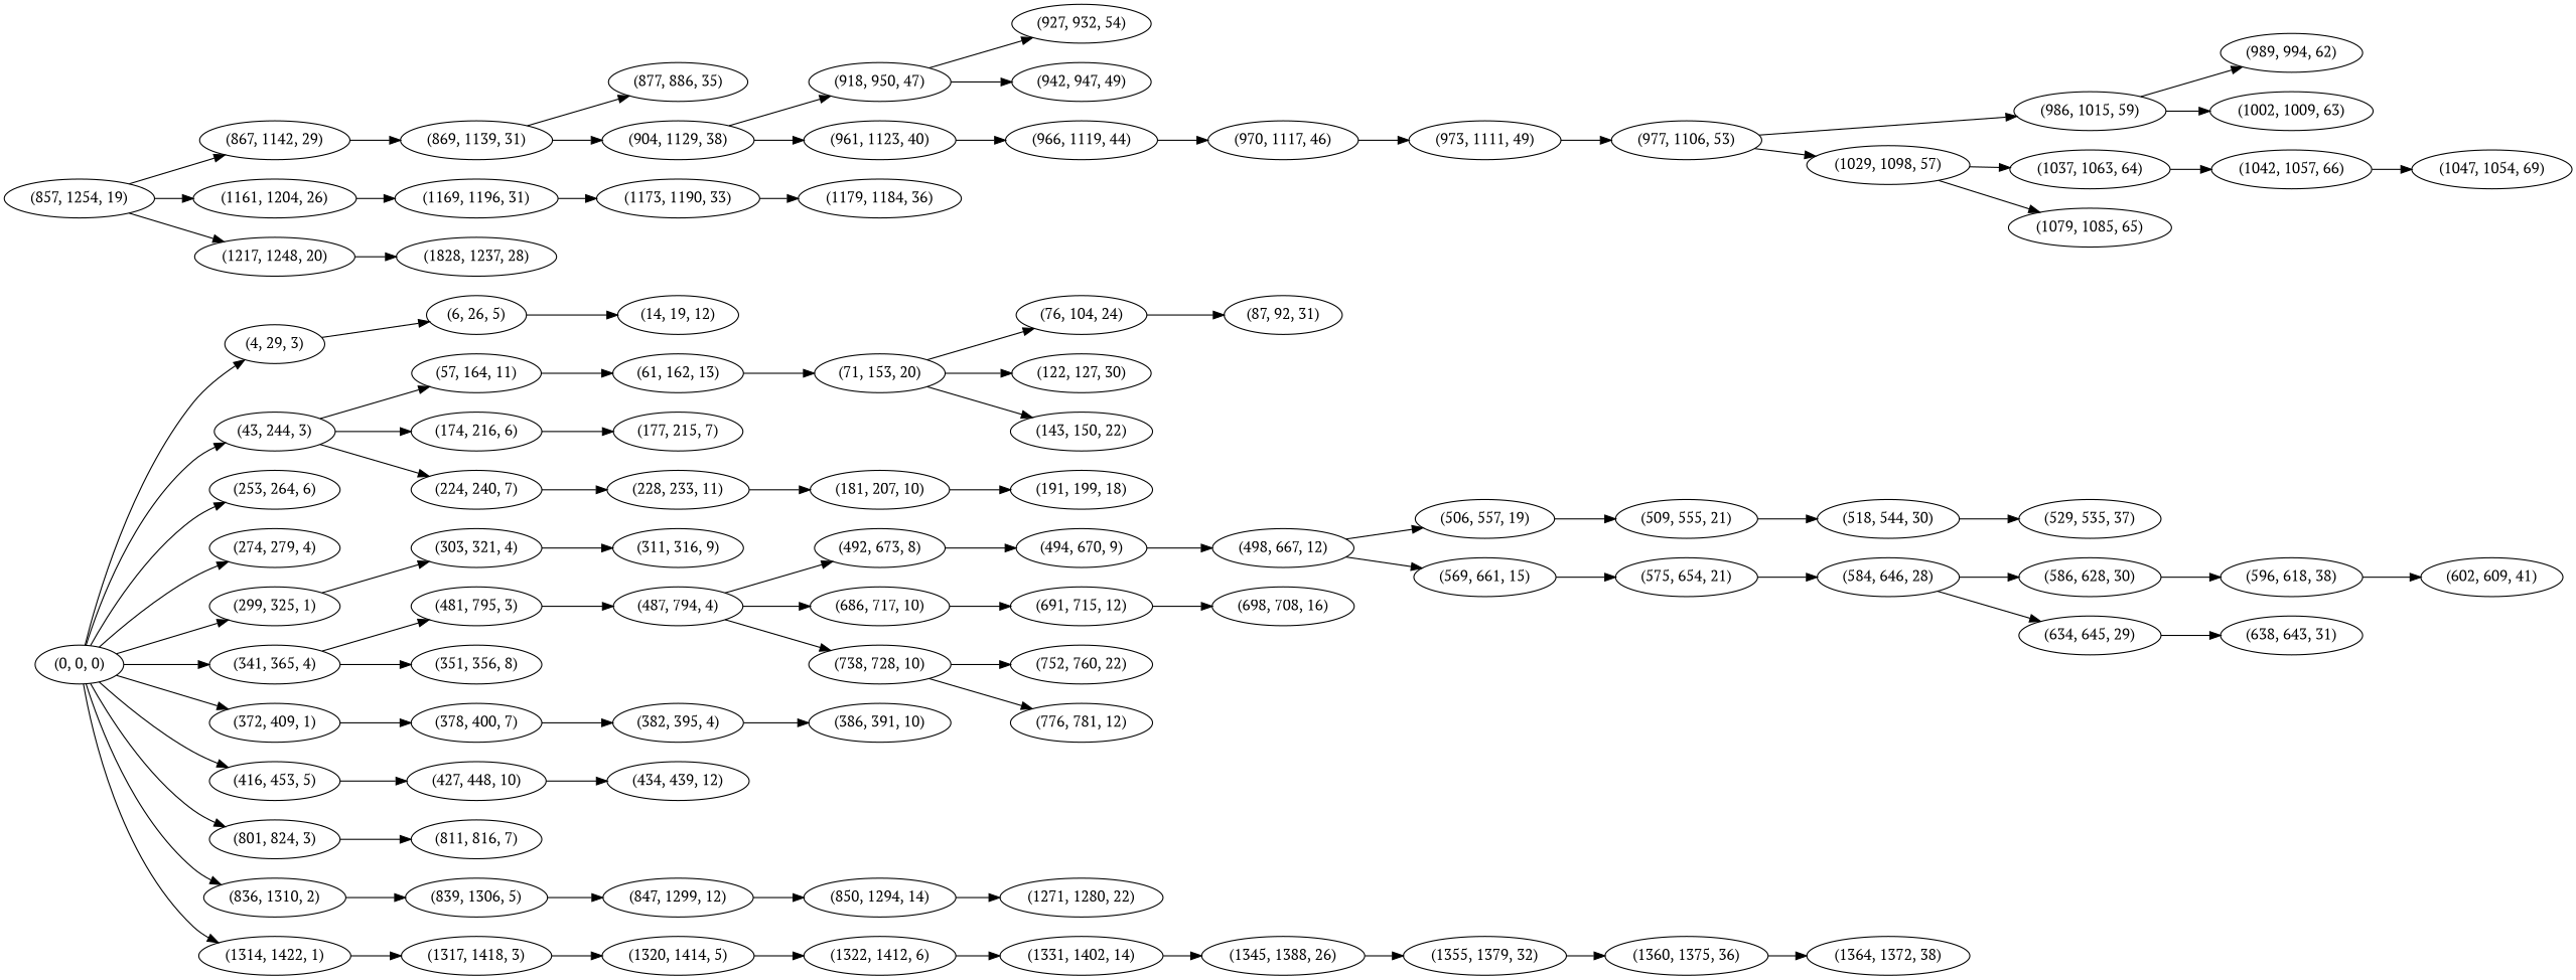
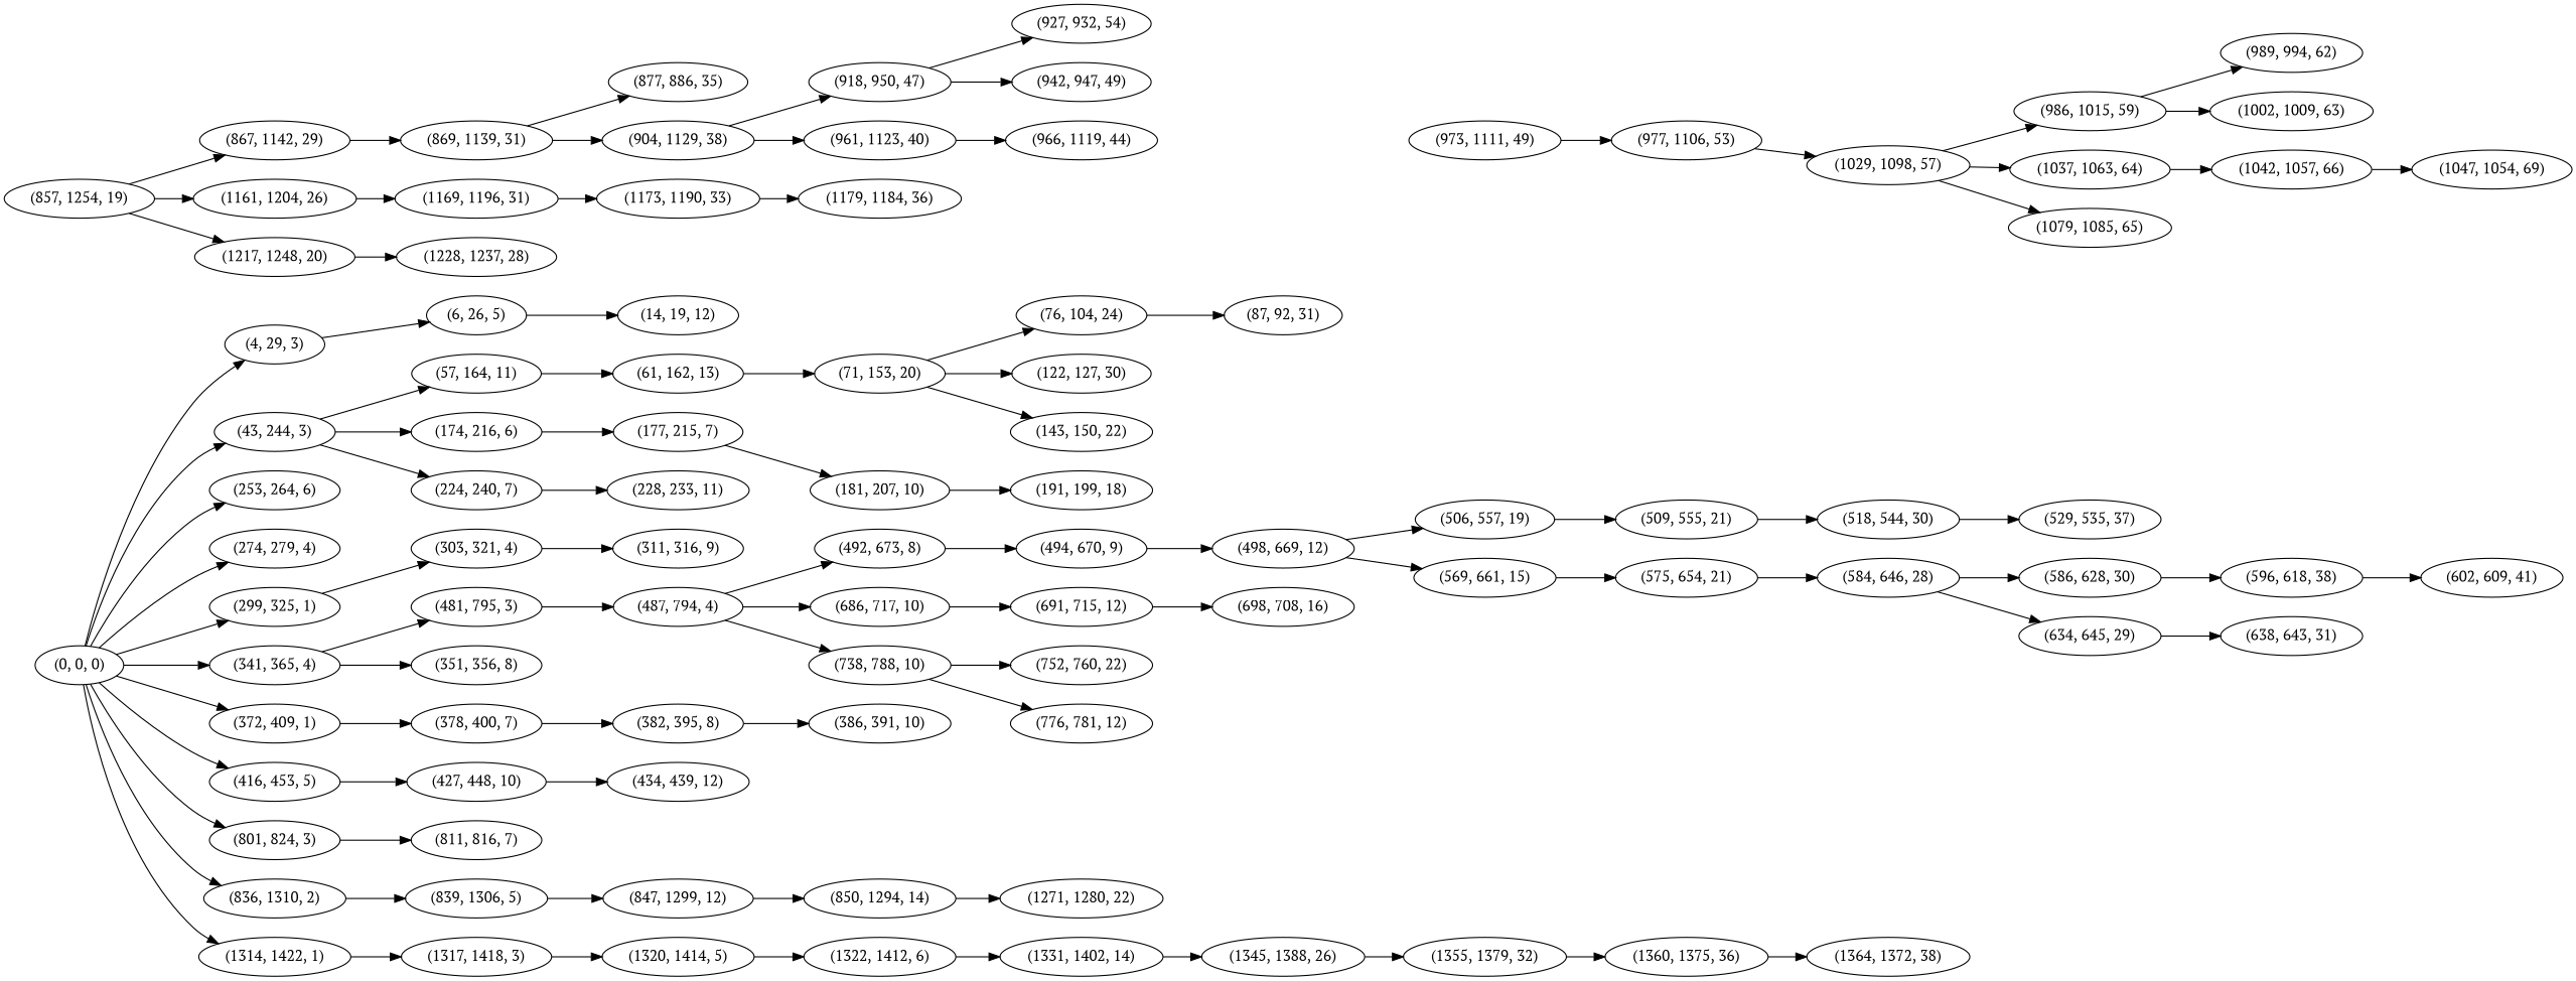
  digraph {
    fontname="PT Serif"
    rankdir=LR
    node [fontname="PT Serif"]
    edge [fontname="PT Serif"]
    "(0, 0, 0)"
    "(4, 29, 3)"
    "(43, 244, 3)"
    "(253, 264, 6)"
    "(274, 279, 4)"
    "(299, 325, 1)"
    "(341, 365, 4)"
    "(372, 409, 1)"
    "(416, 453, 5)"
    "(801, 824, 3)"
    "(836, 1310, 2)"
    "(1314, 1422, 1)"
    "(6, 26, 5)"
    "(57, 164, 11)"
    "(174, 216, 6)"
    "(224, 240, 7)"
    n17 [label="(303, 321, 4)"]
    "(481, 795, 3)"
    "(351, 356, 8)"
    "(378, 400, 7)"
    "(427, 448, 10)"
    "(487, 794, 4)"
    "(811, 816, 7)"
    "(839, 1306, 5)"
    "(1317, 1418, 3)"
    "(14, 19, 12)"
    "(61, 162, 13)"
    "(177, 215, 7)"
    "(228, 233, 11)"
    "(71, 153, 20)"
    "(76, 104, 24)"
    "(122, 127, 30)"
    "(143, 150, 22)"
    "(87, 92, 31)"
    "(181, 207, 10)"
    "(191, 199, 18)"
    "(311, 316, 9)"
-   "(382, 395, 8)" [label="(382, 395, 4)"]
+   "(382, 395, 8)"
    "(386, 391, 10)"
    "(434, 439, 12)"
    "(492, 673, 8)"
    "(686, 717, 10)"
-   "(738, 788, 10)" [label="(738, 728, 10)"]
+   "(738, 788, 10)"
    "(494, 670, 9)"
    "(691, 715, 12)"
    "(752, 760, 22)"
    "(776, 781, 12)"
-   "(498, 667, 12)"
+   "(498, 667, 12)" [label="(498, 669, 12)"]
    "(506, 557, 19)"
    "(569, 661, 15)"
    "(509, 555, 21)"
    "(575, 654, 21)"
    "(518, 544, 30)"
    "(529, 535, 37)"
    "(584, 646, 28)"
    "(586, 628, 30)"
    "(634, 645, 29)"
    "(596, 618, 38)"
    "(638, 643, 31)"
    "(602, 609, 41)"
    "(698, 708, 16)"
    "(847, 1299, 12)"
    "(850, 1294, 14)"
    "(1271, 1280, 22)"
    "(857, 1254, 19)"
    "(867, 1142, 29)"
    "(1161, 1204, 26)"
    "(1217, 1248, 20)"
    "(869, 1139, 31)"
    "(1169, 1196, 31)"
-   "(1228, 1237, 28)" [label="(1828, 1237, 28)"]
+   "(1228, 1237, 28)"
    "(877, 886, 35)"
    "(904, 1129, 38)"
    "(918, 950, 47)"
    "(961, 1123, 40)"
    "(927, 932, 54)"
    "(942, 947, 49)"
    "(966, 1119, 44)"
-   "(970, 1117, 46)"
    "(973, 1111, 49)"
    "(977, 1106, 53)"
    "(986, 1015, 59)"
    "(1029, 1098, 57)"
    "(989, 994, 62)"
    "(1002, 1009, 63)"
    "(1037, 1063, 64)"
    "(1079, 1085, 65)"
    "(1042, 1057, 66)"
    "(1047, 1054, 69)"
    "(1173, 1190, 33)"
    "(1179, 1184, 36)"
    "(1320, 1414, 5)"
    "(1322, 1412, 6)"
    "(1331, 1402, 14)"
    "(1345, 1388, 26)"
    "(1355, 1379, 32)"
    "(1360, 1375, 36)"
    "(1364, 1372, 38)"
    "(0, 0, 0)" -> "(4, 29, 3)"
    "(0, 0, 0)" -> "(43, 244, 3)"
    "(0, 0, 0)" -> "(253, 264, 6)"
    "(0, 0, 0)" -> "(274, 279, 4)"
    "(0, 0, 0)" -> "(299, 325, 1)"
    "(0, 0, 0)" -> "(341, 365, 4)"
    "(0, 0, 0)" -> "(372, 409, 1)"
    "(0, 0, 0)" -> "(416, 453, 5)"
    "(0, 0, 0)" -> "(801, 824, 3)"
    "(0, 0, 0)" -> "(836, 1310, 2)"
    "(0, 0, 0)" -> "(1314, 1422, 1)"
    "(4, 29, 3)" -> "(6, 26, 5)"
    "(43, 244, 3)" -> "(57, 164, 11)"
    "(43, 244, 3)" -> "(174, 216, 6)"
    "(43, 244, 3)" -> "(224, 240, 7)"
    "(299, 325, 1)" -> n17
    "(341, 365, 4)" -> "(481, 795, 3)"
    "(341, 365, 4)" -> "(351, 356, 8)"
    "(372, 409, 1)" -> "(378, 400, 7)"
    "(416, 453, 5)" -> "(427, 448, 10)"
    "(801, 824, 3)" -> "(811, 816, 7)"
    "(836, 1310, 2)" -> "(839, 1306, 5)"
    "(1314, 1422, 1)" -> "(1317, 1418, 3)"
    "(6, 26, 5)" -> "(14, 19, 12)"
    "(57, 164, 11)" -> "(61, 162, 13)"
    "(174, 216, 6)" -> "(177, 215, 7)"
    "(224, 240, 7)" -> "(228, 233, 11)"
    n17 -> "(311, 316, 9)"
    "(481, 795, 3)" -> "(487, 794, 4)"
    "(378, 400, 7)" -> "(382, 395, 8)"
    "(427, 448, 10)" -> "(434, 439, 12)"
    "(487, 794, 4)" -> "(492, 673, 8)"
    "(487, 794, 4)" -> "(686, 717, 10)"
    "(487, 794, 4)" -> "(738, 788, 10)"
    "(839, 1306, 5)" -> "(847, 1299, 12)"
    "(1317, 1418, 3)" -> "(1320, 1414, 5)"
    "(61, 162, 13)" -> "(71, 153, 20)"
-   "(228, 233, 11)" -> "(181, 207, 10)"
+   "(177, 215, 7)" -> "(181, 207, 10)"
    "(71, 153, 20)" -> "(76, 104, 24)"
    "(71, 153, 20)" -> "(122, 127, 30)"
    "(71, 153, 20)" -> "(143, 150, 22)"
    "(76, 104, 24)" -> "(87, 92, 31)"
    "(181, 207, 10)" -> "(191, 199, 18)"
    "(382, 395, 8)" -> "(386, 391, 10)"
    "(492, 673, 8)" -> "(494, 670, 9)"
    "(686, 717, 10)" -> "(691, 715, 12)"
    "(738, 788, 10)" -> "(752, 760, 22)"
    "(738, 788, 10)" -> "(776, 781, 12)"
    "(494, 670, 9)" -> "(498, 667, 12)"
    "(691, 715, 12)" -> "(698, 708, 16)"
    "(498, 667, 12)" -> "(506, 557, 19)"
    "(498, 667, 12)" -> "(569, 661, 15)"
    "(506, 557, 19)" -> "(509, 555, 21)"
    "(569, 661, 15)" -> "(575, 654, 21)"
    "(509, 555, 21)" -> "(518, 544, 30)"
    "(575, 654, 21)" -> "(584, 646, 28)"
    "(518, 544, 30)" -> "(529, 535, 37)"
    "(584, 646, 28)" -> "(586, 628, 30)"
    "(584, 646, 28)" -> "(634, 645, 29)"
    "(586, 628, 30)" -> "(596, 618, 38)"
    "(634, 645, 29)" -> "(638, 643, 31)"
    "(596, 618, 38)" -> "(602, 609, 41)"
    "(847, 1299, 12)" -> "(850, 1294, 14)"
    "(850, 1294, 14)" -> "(1271, 1280, 22)"
    "(857, 1254, 19)" -> "(867, 1142, 29)"
    "(857, 1254, 19)" -> "(1161, 1204, 26)"
    "(857, 1254, 19)" -> "(1217, 1248, 20)"
    "(867, 1142, 29)" -> "(869, 1139, 31)"
    "(1161, 1204, 26)" -> "(1169, 1196, 31)"
    "(1217, 1248, 20)" -> "(1228, 1237, 28)"
    "(869, 1139, 31)" -> "(877, 886, 35)"
    "(869, 1139, 31)" -> "(904, 1129, 38)"
    "(1169, 1196, 31)" -> "(1173, 1190, 33)"
    "(904, 1129, 38)" -> "(918, 950, 47)"
    "(904, 1129, 38)" -> "(961, 1123, 40)"
    "(918, 950, 47)" -> "(927, 932, 54)"
    "(918, 950, 47)" -> "(942, 947, 49)"
    "(961, 1123, 40)" -> "(966, 1119, 44)"
-   "(966, 1119, 44)" -> "(970, 1117, 46)"
-   "(970, 1117, 46)" -> "(973, 1111, 49)"
    "(973, 1111, 49)" -> "(977, 1106, 53)"
-   "(977, 1106, 53)" -> "(986, 1015, 59)"
+   "(1029, 1098, 57)" -> "(986, 1015, 59)"
    "(977, 1106, 53)" -> "(1029, 1098, 57)"
    "(986, 1015, 59)" -> "(989, 994, 62)"
    "(986, 1015, 59)" -> "(1002, 1009, 63)"
    "(1029, 1098, 57)" -> "(1037, 1063, 64)"
    "(1029, 1098, 57)" -> "(1079, 1085, 65)"
    "(1037, 1063, 64)" -> "(1042, 1057, 66)"
    "(1042, 1057, 66)" -> "(1047, 1054, 69)"
    "(1173, 1190, 33)" -> "(1179, 1184, 36)"
    "(1320, 1414, 5)" -> "(1322, 1412, 6)"
    "(1322, 1412, 6)" -> "(1331, 1402, 14)"
    "(1331, 1402, 14)" -> "(1345, 1388, 26)"
    "(1345, 1388, 26)" -> "(1355, 1379, 32)"
    "(1355, 1379, 32)" -> "(1360, 1375, 36)"
    "(1360, 1375, 36)" -> "(1364, 1372, 38)"
  }
